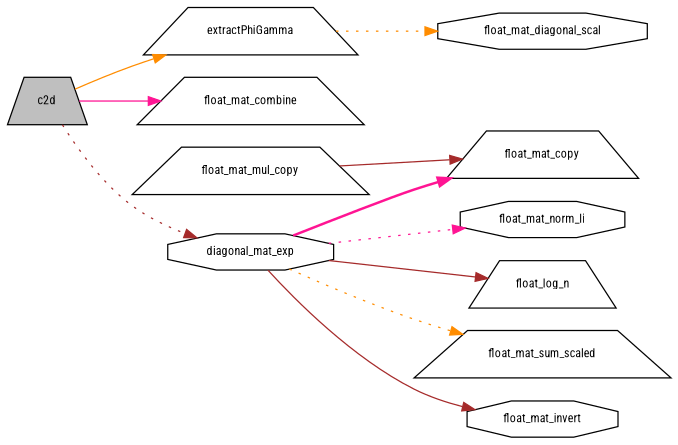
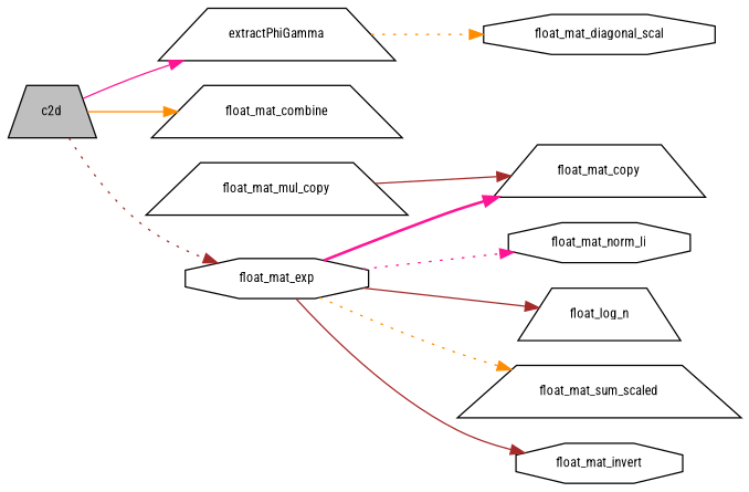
  digraph {
    fontname="Roboto Condensed"
    rankdir=LR
    node [color=black fillcolor=white fontname="Roboto Condensed" fontsize=10 shape=trapezium style=filled]
    edge [color=brown fontname="Roboto Condensed" fontsize=10 labelfontname=FreeSans labelfontsize=10 style=solid]
    n1 [fillcolor=grey75 fontcolor=black height=0.2 label=c2d width=0.4]
    n2 [height=0.2 label=extractPhiGamma width=0.4]
    n3 [height=0.2 label=float_mat_combine width=0.4]
-   n4 [height=0.2 label=diagonal_mat_exp shape=octagon width=0.4]
+   n4 [height=0.2 label=float_mat_exp shape=octagon width=0.4]
    n5 [height=0.2 label=float_mat_diagonal_scal shape=octagon width=0.4]
    n6 [height=0.2 label=float_mat_copy width=0.4]
    n7 [height=0.2 label=float_mat_norm_li shape=octagon width=0.4]
    n8 [height=0.2 label=float_log_n width=0.4]
    n9 [height=0.2 label=float_mat_sum_scaled width=0.4]
    n10 [height=0.2 label=float_mat_invert shape=octagon width=0.4]
    n11 [height=0.2 label=float_mat_mul_copy width=0.4]
-   n1 -> n2 [color=darkorange]
-   n1 -> n3 [color=deeppink]
+   n1 -> n2 [color=deeppink]
+   n1 -> n3 [color=darkorange]
    n1 -> n4 [style=dotted]
    n2 -> n5 [color=darkorange style=dotted]
    n4 -> n6 [color=deeppink style=bold]
    n4 -> n7 [color=deeppink style=dotted]
    n4 -> n8
    n4 -> n9 [color=darkorange style=dotted]
    n4 -> n10
    n11 -> n6
  }
